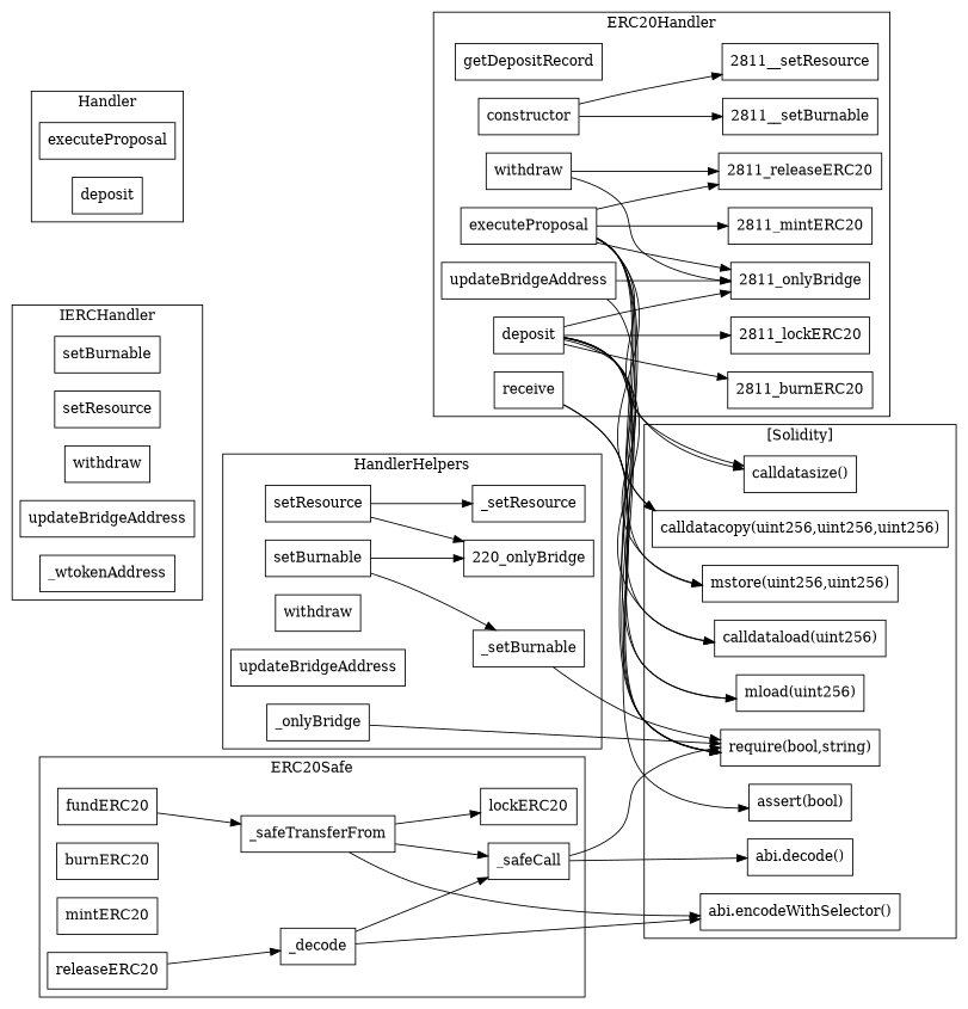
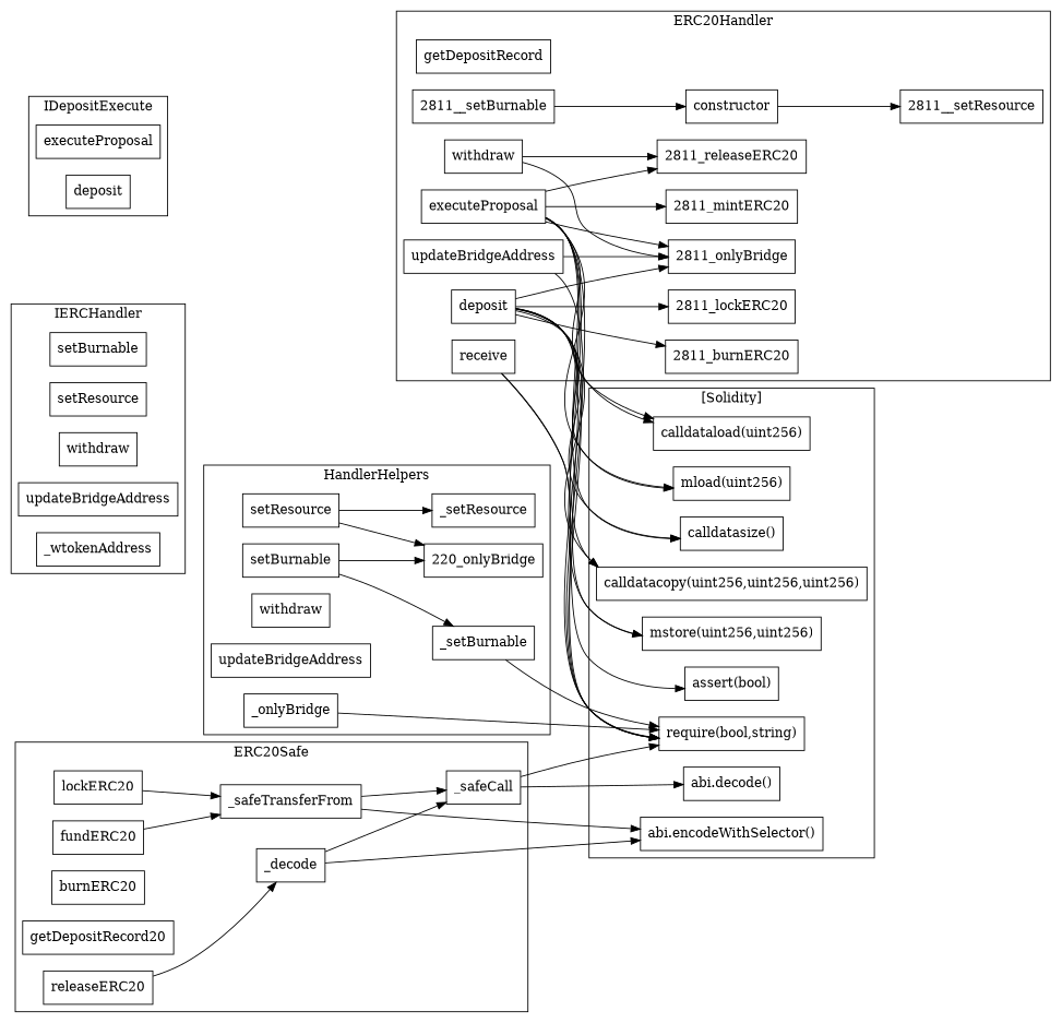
  strict digraph {
    rankdir=LR
    node [shape=box]
    n1 [label=_safeTransferFrom]
    n2 [label=_safeCall]
    n3 [label=lockERC20]
    n4 [label=fundERC20]
    n5 [label=burnERC20]
-   n6 [label=mintERC20]
+   n6 [label=getDepositRecord20]
    n7 [label=releaseERC20]
    n8 [label=_decode]
    n9 [label=setBurnable]
    n10 [label=setResource]
    n11 [label=withdraw]
    n12 [label=updateBridgeAddress]
    n13 [label=_wtokenAddress]
    n14 [label=executeProposal]
    n15 [label=deposit]
    n16 [label=getDepositRecord]
    n17 [label=receive]
    n18 [label=updateBridgeAddress]
    "2811_onlyBridge"
    n20 [label=executeProposal]
    "2811_releaseERC20"
    "2811_mintERC20"
    n23 [label=constructor]
    "2811__setBurnable"
    "2811__setResource"
    n26 [label=deposit]
    "2811_lockERC20"
    "2811_burnERC20"
    n29 [label=withdraw]
    n30 [label=_onlyBridge]
    n31 [label=setResource]
    n32 [label=_setResource]
    "220_onlyBridge"
    n34 [label=withdraw]
    n35 [label=updateBridgeAddress]
    n36 [label=_setBurnable]
    n37 [label=setBurnable]
    "abi.encodeWithSelector()"
    "abi.decode()"
    "require(bool,string)"
    "assert(bool)"
    "calldataload(uint256)"
    "mload(uint256)"
    "calldatasize()"
    "calldatacopy(uint256,uint256,uint256)"
    "mstore(uint256,uint256)"
    subgraph cluster_1 {
      label=ERC20Safe
      n1
      n2
      n3
      n4
      n5
      n6
      n7
      n8
    }
    subgraph cluster_2 {
      label=IERCHandler
      n9
      n10
      n11
      n12
      n13
    }
    subgraph cluster_3 {
-     label=Handler
+     label=IDepositExecute
      n14
      n15
    }
    subgraph cluster_4 {
      label=ERC20Handler
      n16
      n17
      n18
      "2811_onlyBridge"
      n20
      "2811_releaseERC20"
      "2811_mintERC20"
      n23
      "2811__setBurnable"
      "2811__setResource"
      n26
      "2811_lockERC20"
      "2811_burnERC20"
      n29
    }
    subgraph cluster_5 {
      label=HandlerHelpers
      n30
      n31
      n32
      "220_onlyBridge"
      n34
      n35
      n36
      n37
    }
    subgraph cluster_6 {
      label="[Solidity]"
      "abi.encodeWithSelector()"
      "abi.decode()"
      "require(bool,string)"
      "assert(bool)"
      "calldataload(uint256)"
      "mload(uint256)"
      "calldatasize()"
      "calldatacopy(uint256,uint256,uint256)"
      "mstore(uint256,uint256)"
    }
    n1 -> n2
    n1 -> "abi.encodeWithSelector()"
    n2 -> "abi.decode()"
    n2 -> "require(bool,string)"
-   n1 -> n3
+   n3 -> n1
    n4 -> n1
    n7 -> n8
    n8 -> n2
    n8 -> "abi.encodeWithSelector()"
    n17 -> "require(bool,string)"
    n17 -> "assert(bool)"
    n18 -> "2811_onlyBridge"
    n18 -> "require(bool,string)"
    n20 -> "2811_onlyBridge"
    n20 -> "2811_releaseERC20"
    n20 -> "2811_mintERC20"
    n20 -> "require(bool,string)"
    n20 -> "calldataload(uint256)"
    n20 -> "mload(uint256)"
    n20 -> "calldatasize()"
    n20 -> "calldatacopy(uint256,uint256,uint256)"
    n20 -> "mstore(uint256,uint256)"
-   n23 -> "2811__setBurnable"
+   "2811__setBurnable" -> n23
    n23 -> "2811__setResource"
    n26 -> "2811_onlyBridge"
    n26 -> "2811_lockERC20"
    n26 -> "2811_burnERC20"
    n26 -> "require(bool,string)"
    n26 -> "calldataload(uint256)"
    n26 -> "mload(uint256)"
    n26 -> "calldatasize()"
    n26 -> "calldatacopy(uint256,uint256,uint256)"
    n26 -> "mstore(uint256,uint256)"
    n29 -> "2811_onlyBridge"
    n29 -> "2811_releaseERC20"
    n30 -> "require(bool,string)"
    n31 -> n32
    n31 -> "220_onlyBridge"
    n36 -> "require(bool,string)"
    n37 -> "220_onlyBridge"
    n37 -> n36
  }
